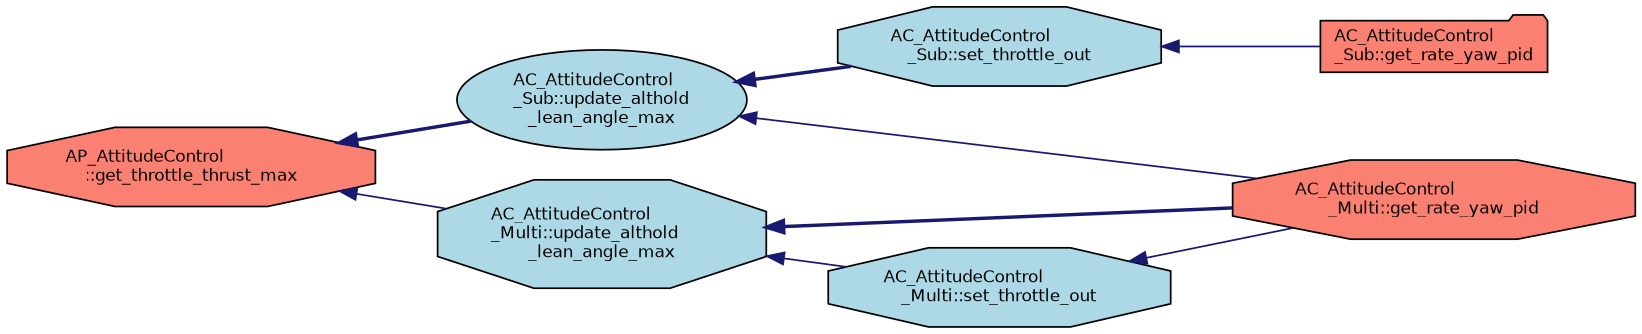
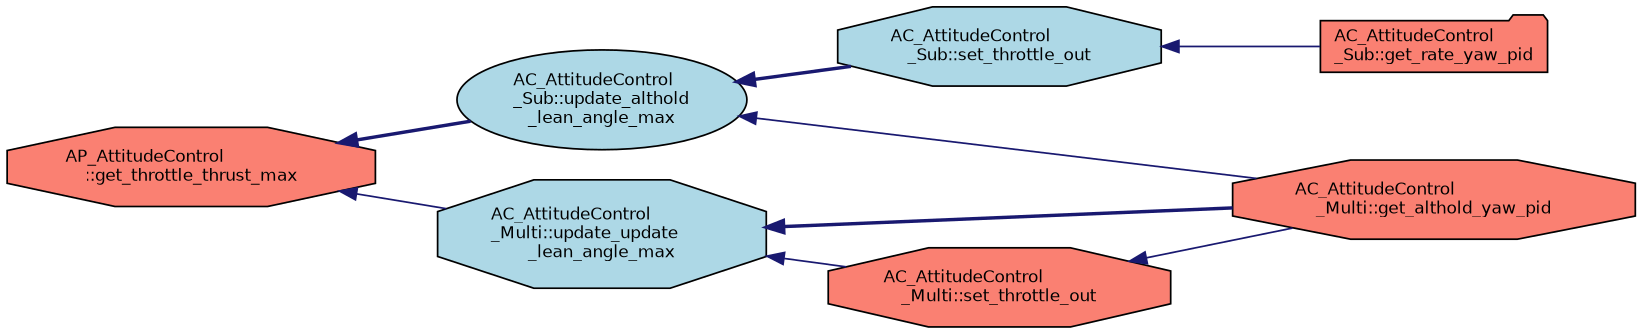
  digraph {
    rankdir=LR
    node [color=black fillcolor=salmon fontname=Helvetica fontsize=10 shape=octagon style=filled]
    edge [color=midnightblue dir=back fontname=Helvetica fontsize=10 labelfontname=Helvetica labelfontsize=10 style=solid]
    n1 [fontcolor=black height=0.2 label="AP_AttitudeControl\l::get_throttle_thrust_max" width=0.4]
    n2 [fillcolor=lightblue height=0.2 label="AC_AttitudeControl\l_Sub::update_althold\l_lean_angle_max" shape=ellipse width=0.4]
-   n3 [fillcolor=lightblue height=0.2 label="AC_AttitudeControl\l_Multi::update_althold\l_lean_angle_max" width=0.4]
+   n3 [fillcolor=lightblue height=0.2 label="AC_AttitudeControl\l_Multi::update_update\l_lean_angle_max" width=0.4]
    n4 [fillcolor=lightblue height=0.2 label="AC_AttitudeControl\l_Sub::set_throttle_out" width=0.4]
-   n5 [height=0.2 label="AC_AttitudeControl\l_Multi::get_rate_yaw_pid" width=0.4]
-   n6 [fillcolor=lightblue height=0.2 label="AC_AttitudeControl\l_Multi::set_throttle_out" width=0.4]
+   n5 [height=0.2 label="AC_AttitudeControl\l_Multi::get_althold_yaw_pid" width=0.4]
+   n6 [height=0.2 label="AC_AttitudeControl\l_Multi::set_throttle_out" width=0.4]
    n7 [height=0.2 label="AC_AttitudeControl\l_Sub::get_rate_yaw_pid" shape=folder width=0.4]
    n1 -> n2 [style=bold]
    n1 -> n3
    n2 -> n4 [style=bold]
    n2 -> n5
    n3 -> n5 [style=bold]
    n3 -> n6
    n4 -> n7
    n6 -> n5
  }
